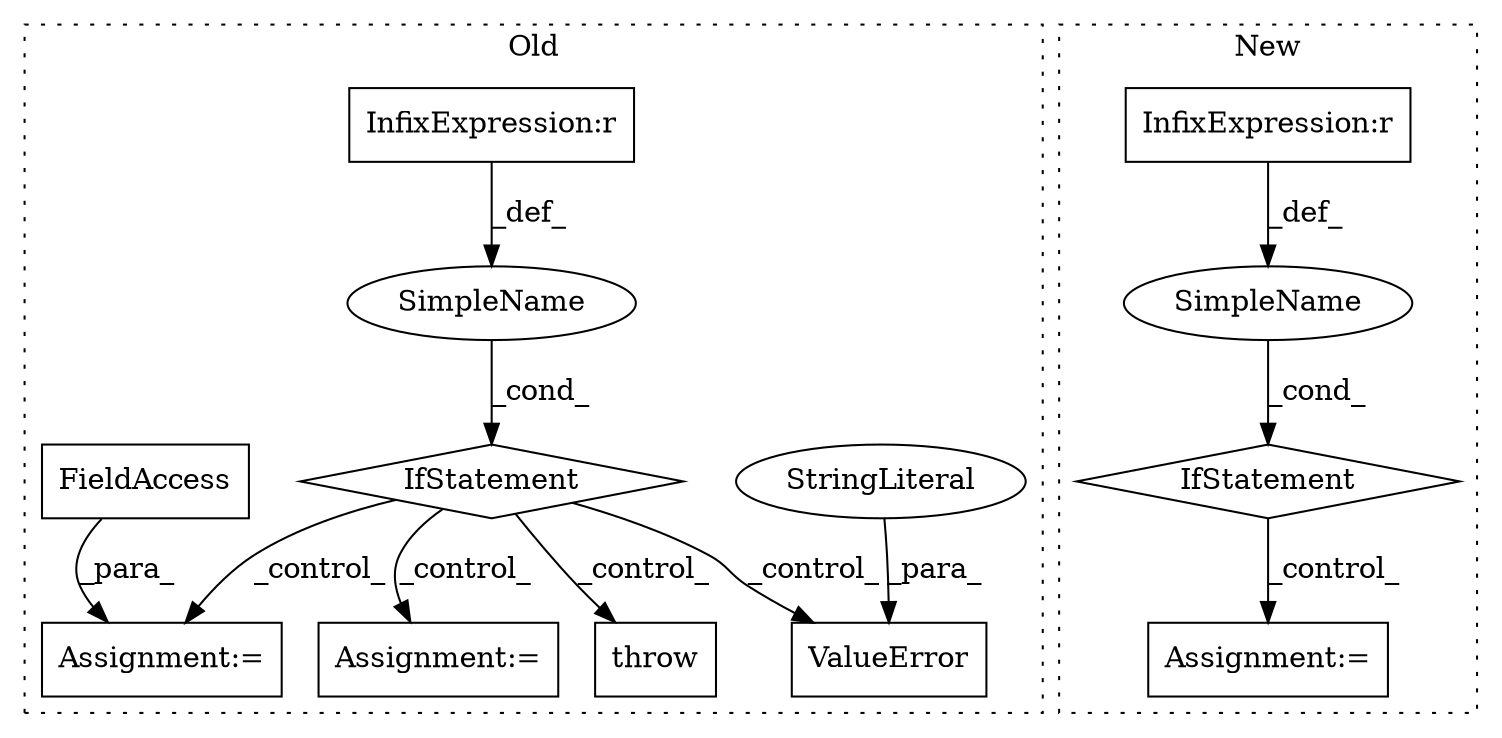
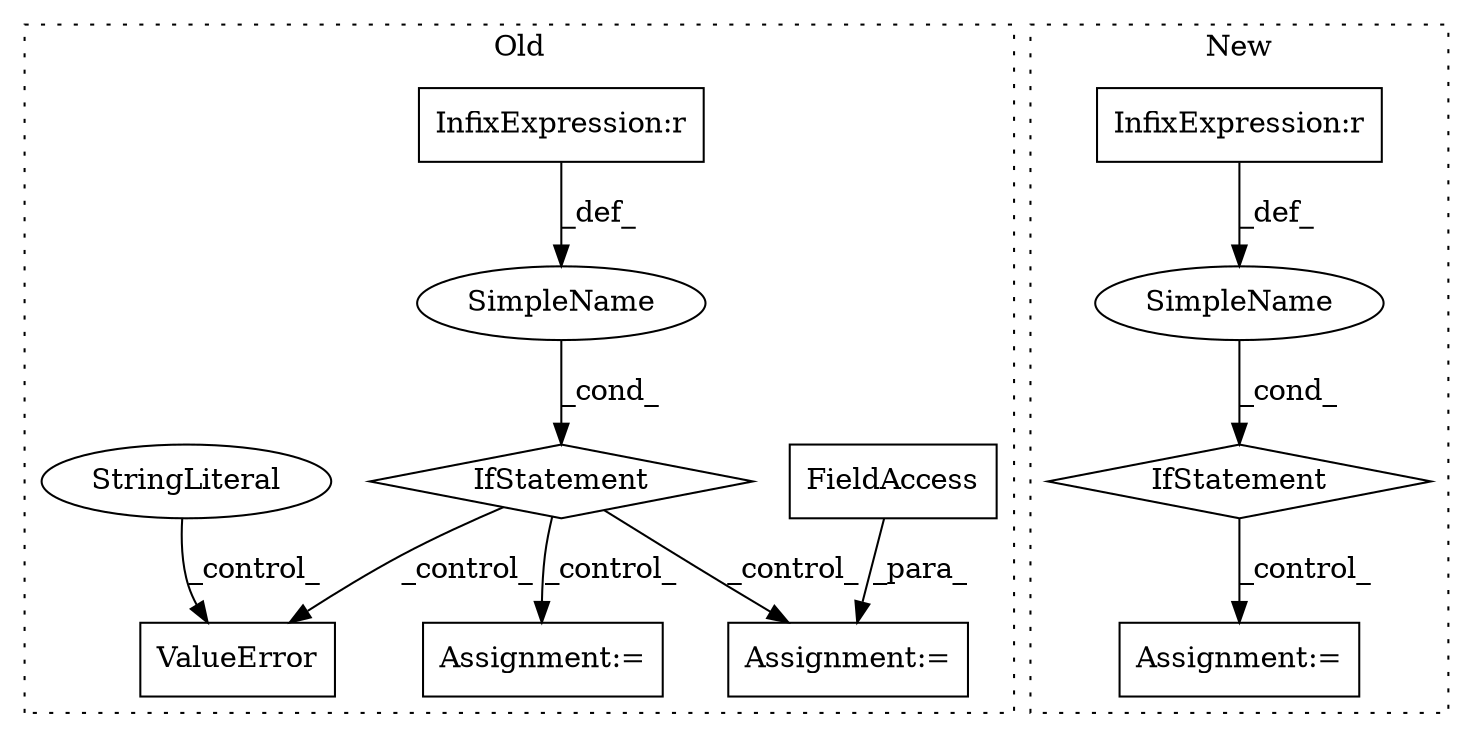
  digraph {
    node [a=7 l=1 shape=box]
-   n1 [a=53 l=6 label=throw s=19770]
    n2 [a=25 l="4,2" label=IfStatement s="19731,19760" shape=diamond]
    n3 [a=42 label=SimpleName shape=ellipse l=""]
    n4 [a=32 l="11,1" label=ValueError s="19776,19837"]
    n5 [a=45 l=50 label=StringLiteral s=19787 shape=ellipse]
    n6 [a=27 l=4 label="InfixExpression:r" s=19747]
    n7 [label="Assignment:=" s=20012]
    n8 [label="Assignment:=" s=22867]
    n9 [a=22 l=23 label=FieldAccess s=20013]
    n10 [a=25 l="4,2" label=IfStatement s="25740,25768" shape=diamond]
    n11 [label="Assignment:=" s=25790]
    n12 [a=42 label=SimpleName shape=ellipse l=""]
    n13 [a=27 l=4 label="InfixExpression:r" s=25756]
    subgraph cluster_1 {
      label=Old
      style=dotted
-     n1
      n2
      n3
      n4
      n5
      n6
      n7
      n8
      n9
    }
    subgraph cluster_2 {
      label=New
      style=dotted
      n10
      n11
      n12
      n13
    }
-   n2 -> n1 [label=_control_]
    n2 -> n4 [label=_control_]
    n2 -> n7 [label=_control_]
    n2 -> n8 [label=_control_]
    n3 -> n2 [label=_cond_]
-   n5 -> n4 [label=_para_]
+   n5 -> n4 [label=_control_]
    n6 -> n3 [label=_def_]
    n9 -> n7 [label=_para_]
    n10 -> n11 [label=_control_]
    n12 -> n10 [label=_cond_]
    n13 -> n12 [label=_def_]
  }
